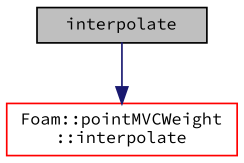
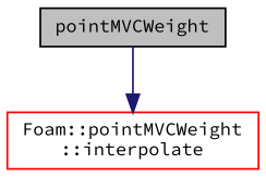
  digraph {
    rankdir=TB
    fontname="Source Code Pro"
    node [fontname="Source Code Pro" fontsize=10 shape=record]
-   n1 [color=black fillcolor=grey75 fontcolor=black height=0.2 label=interpolate style=filled width=0.4]
+   n1 [color=black fillcolor=grey75 fontcolor=black height=0.2 label=pointMVCWeight style=filled width=0.4]
    n2 [color=red height=0.2 label="Foam::pointMVCWeight\l::interpolate" width=0.4]
    n1 -> n2 [color=midnightblue fontname="Source Code Pro" fontsize=10 labelfontname=Helvetica labelfontsize=10 style=solid]
  }
